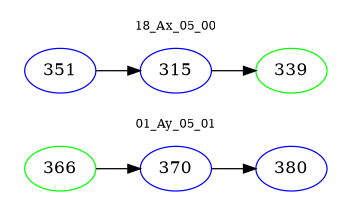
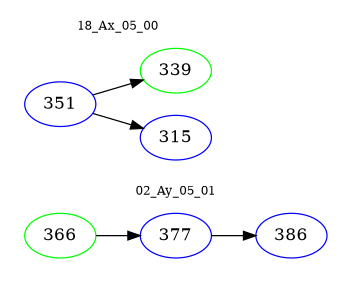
  digraph {
    rankdir=LR
    node [color=blue]
    edge [color=black]
-   n1 [label=370]
+   n1 [label=377]
    n2 [color=green label=366]
-   n3 [label=380]
+   n3 [label=386]
    n4 [label=351]
    n5 [label=315]
    n6 [color=green label=339]
    subgraph cluster_1 {
      color=white
      fontsize=10
-     label="01_Ay_05_01"
+     label="02_Ay_05_01"
      n1
      n2
      n3
    }
    subgraph cluster_2 {
      color=white
      fontsize=10
      label="18_Ax_05_00"
      n4
      n5
      n6
    }
    n1 -> n3
    n2 -> n1
    n4 -> n5
-   n5 -> n6
+   n4 -> n6
  }
